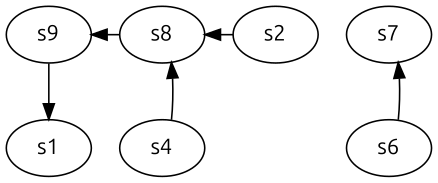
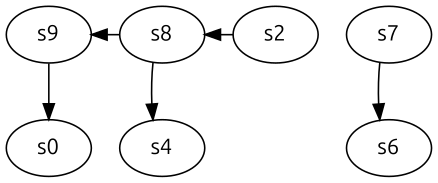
  digraph {
    fontname=Ubuntu
    node [fontname=Ubuntu player=0]
    edge [fontname=Ubuntu]
    n1 [label=s9]
-   s1 [player=1]
+   s1 [player=1 label=s0]
    n3 [label=s8 player=1]
    s2
    s4
    s7 [player=1]
    s6
    n1 -> s1
    n3 -> n1 [constraint="!(time % 3 == 0)"]
-   s4 -> n3
+   n3 -> s4
    s2 -> n3 [constraint="time % 3 == 1"]
-   s6 -> s7
+   s7 -> s6
  }
